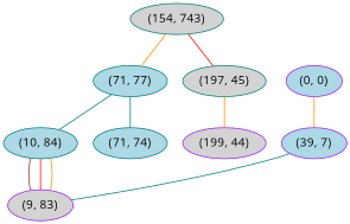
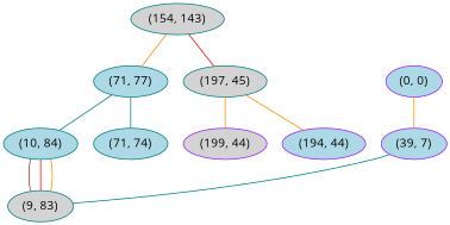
  graph {
    fontname="Open Sans"
    node [color=teal fillcolor=lightblue fontname="Open Sans" style=filled]
    edge [color=darkorange fontname="Open Sans" weight=1]
-   "(154, 143)" [fillcolor=lightgrey label="(154, 743)"]
+   "(154, 143)" [fillcolor=lightgrey]
    "(71, 77)"
    "(197, 45)" [fillcolor=lightgrey]
    "(10, 84)"
    "(71, 74)"
    n6 [color=purple fillcolor=lightgrey label="(199, 44)"]
+   "(194, 44)" [color=purple]
    "(0, 0)" [color=purple]
    "(39, 7)" [color=purple]
-   "(9, 83)" [color=purple fillcolor=lightgrey]
+   "(9, 83)" [fillcolor=lightgrey]
    "(154, 143)" -- "(71, 77)"
    "(154, 143)" -- "(197, 45)" [color=red]
    "(71, 77)" -- "(10, 84)" [color=teal]
    "(71, 77)" -- "(71, 74)" [color=teal]
    "(197, 45)" -- n6
+   "(197, 45)" -- "(194, 44)"
    "(10, 84)" -- "(9, 83)" [color=brown]
    "(10, 84)" -- "(9, 83)" [color=red]
    "(10, 84)" -- "(9, 83)"
    "(0, 0)" -- "(39, 7)" [weight=4]
    "(39, 7)" -- "(9, 83)" [color=teal]
  }
